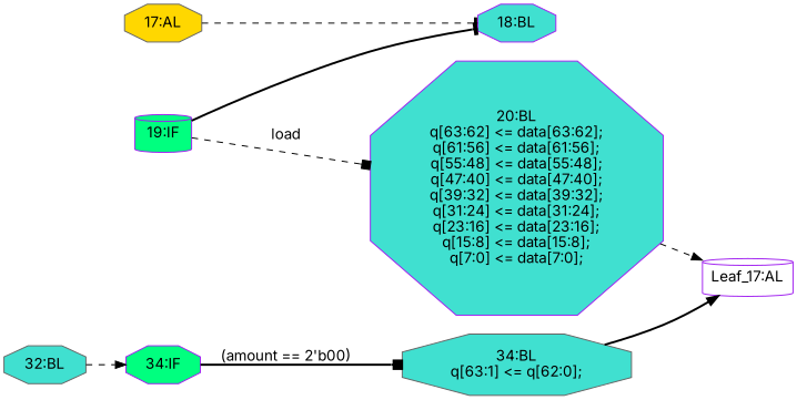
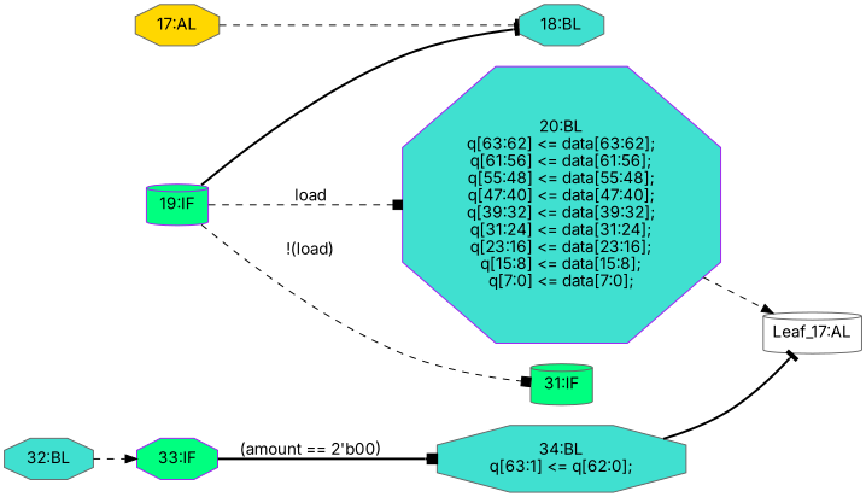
  strict digraph {
    fontname=Inter
    rankdir=LR
    node [color=gray40 fillcolor=turquoise fontname=Inter shape=octagon statements="[]" style=filled typ=Block]
    edge [arrowhead=tee cond="[]" fontname=Inter lineno=None style=dashed]
    n1 [ast="<pyverilog.vparser.ast.Always object at 0x7f6fc8318810>" clk_sens=True fillcolor=gold label="17:AL" sens="['clk']" typ=Always use_var="['load', 'ena', 'amount', 'data', 'q']"]
-   n2 [ast="<pyverilog.vparser.ast.Block object at 0x7f6fc83189d0>" color=purple label="18:BL"]
+   n2 [ast="<pyverilog.vparser.ast.Block object at 0x7f6fc83189d0>" label="18:BL"]
    n3 [ast="<pyverilog.vparser.ast.IfStatement object at 0x7f6fc8318a10>" color=purple fillcolor=springgreen label="19:IF" shape=cylinder typ=IfStatement]
    n4 [ast="<pyverilog.vparser.ast.Block object at 0x7f6fc830b750>" color=purple label="20:BL\nq[63:62] <= data[63:62];\nq[61:56] <= data[61:56];\nq[55:48] <= data[55:48];\nq[47:40] <= data[47:40];\nq[39:32] <= data[39:32];\nq[31:24] <= data[31:24];\nq[23:16] <= data[23:16];\nq[15:8] <= data[15:8];\nq[7:0] <= data[7:0];" statements="[<pyverilog.vparser.ast.NonblockingSubstitution object at 0x7f6fc830b790>, <pyverilog.vparser.ast.NonblockingSubstitution object at 0x7f6fc830ba50>, <pyverilog.vparser.ast.NonblockingSubstitution object at 0x7f6fc830bd10>, <pyverilog.vparser.ast.NonblockingSubstitution object at 0x7f6fc830bfd0>, <pyverilog.vparser.ast.NonblockingSubstitution object at 0x7f6fc832a2d0>, <pyverilog.vparser.ast.NonblockingSubstitution object at 0x7f6fc832a590>, <pyverilog.vparser.ast.NonblockingSubstitution object at 0x7f6fc832a850>, <pyverilog.vparser.ast.NonblockingSubstitution object at 0x7f6fc832ab10>, <pyverilog.vparser.ast.NonblockingSubstitution object at 0x7f6fc832add0>]"]
-   n6 [color=purple def_var="['q']" label="Leaf_17:AL" shape=cylinder fillcolor="" statements="" style="" typ=""]
-   n7 [ast="<pyverilog.vparser.ast.IfStatement object at 0x7f6fc8318cd0>" color=purple fillcolor=springgreen label="34:IF" typ=IfStatement]
+   n5 [ast="<pyverilog.vparser.ast.IfStatement object at 0x7f6fc8318a90>" fillcolor=springgreen label="31:IF" shape=cylinder typ=IfStatement]
+   n6 [def_var="['q']" label="Leaf_17:AL" shape=cylinder fillcolor="" statements="" style="" typ=""]
+   n7 [ast="<pyverilog.vparser.ast.IfStatement object at 0x7f6fc8318cd0>" color=purple fillcolor=springgreen label="33:IF" typ=IfStatement]
    n8 [ast="<pyverilog.vparser.ast.Block object at 0x7f6fc8318c10>" label="34:BL\nq[63:1] <= q[62:0];" statements="[<pyverilog.vparser.ast.NonblockingSubstitution object at 0x7f6fc8318c50>]"]
    n9 [ast="<pyverilog.vparser.ast.Block object at 0x7f6fc8318c90>" label="32:BL"]
    n1 -> n2
    n3 -> n2 [style=bold]
    n3 -> n4 [arrowhead=box cond="['load']" label=load lineno=19]
+   n3 -> n5 [arrowhead=box cond="['load']" label="!(load)" lineno=19]
    n4 -> n6 [arrowhead=normal]
    n7 -> n8 [arrowhead=box cond="['amount']" label="(amount == 2'b00)" lineno=33 style=bold]
-   n8 -> n6 [arrowhead=normal style=bold]
+   n8 -> n6 [style=bold]
    n9 -> n7 [arrowhead=normal]
  }
